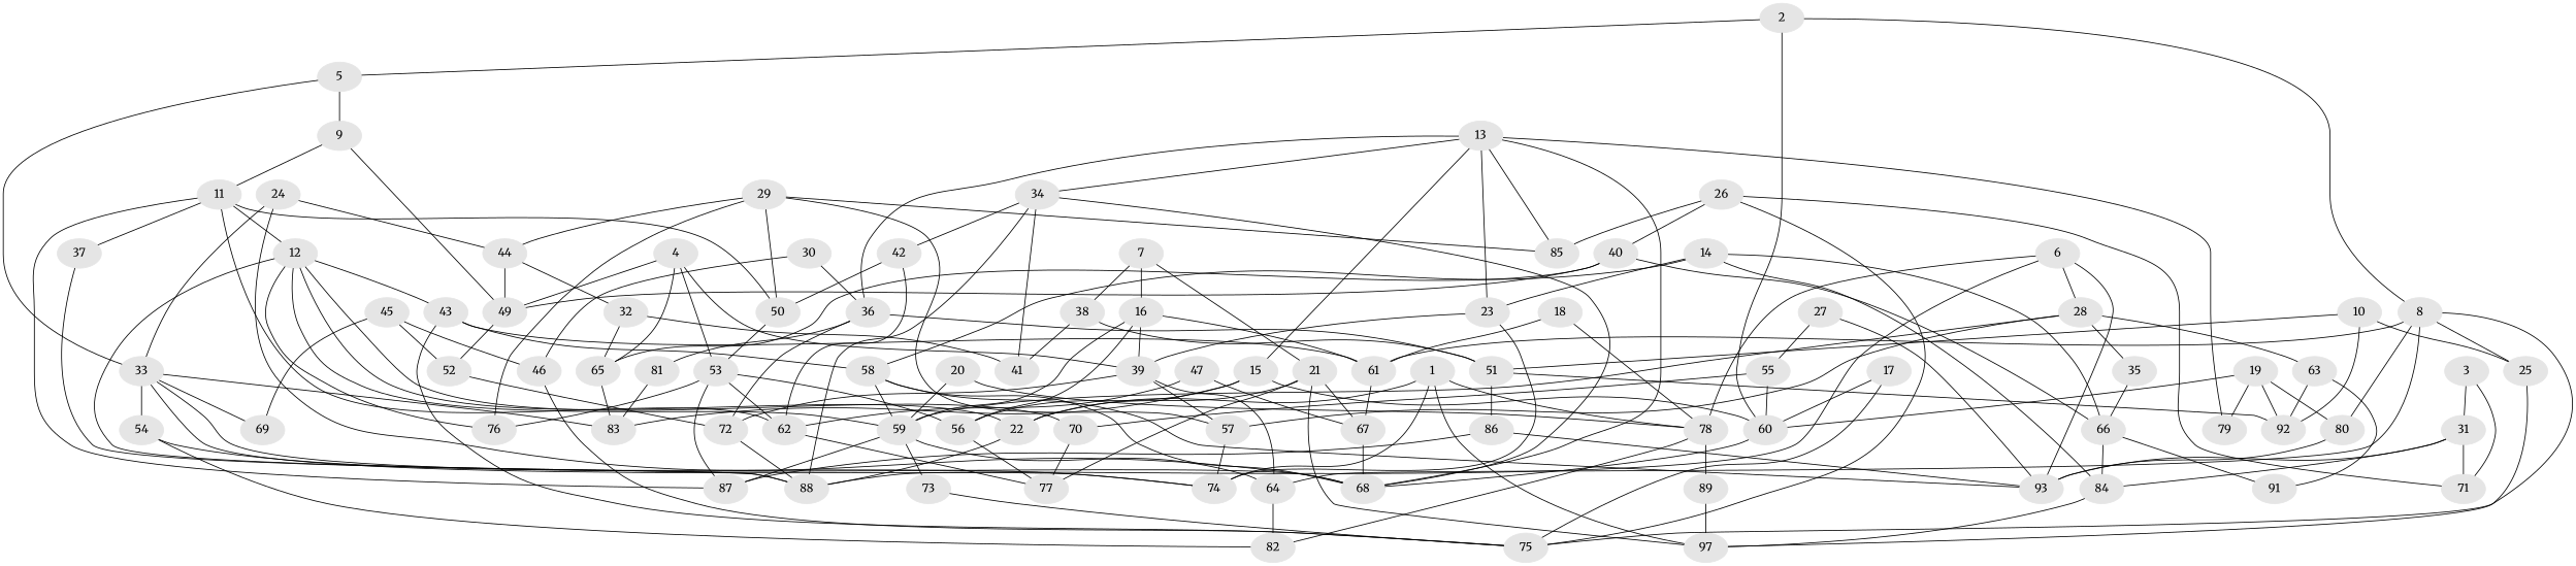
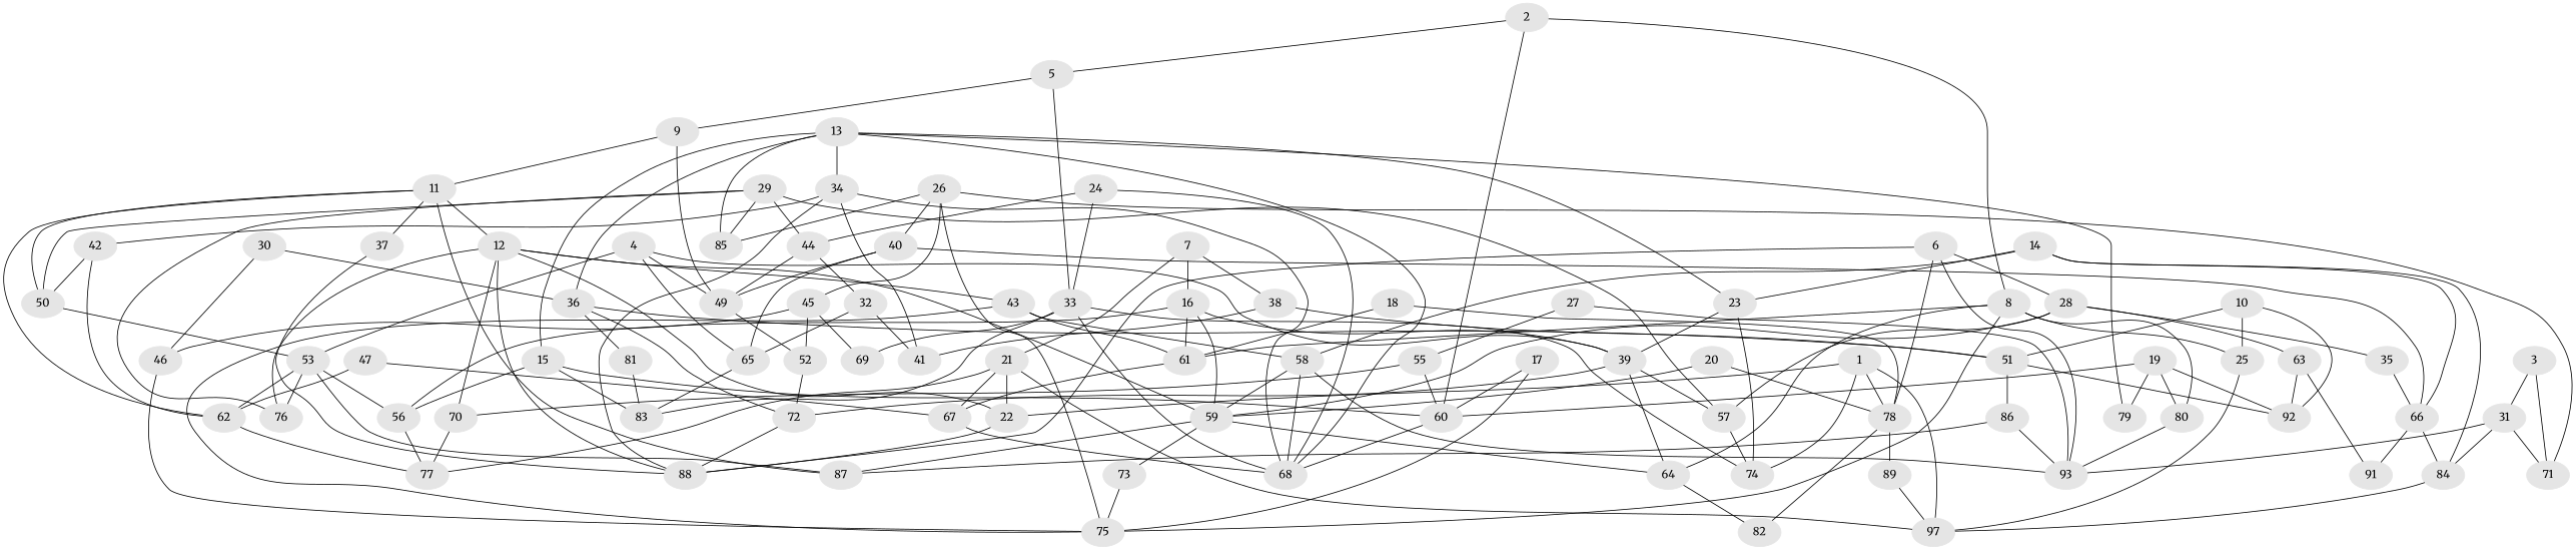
  graph {
    fontname=Merriweather
    node [color=gray90 fontname=Merriweather style=filled]
    edge [fontname=Merriweather]
    1
    22
    74
    78
    n5 [label=97]
    88
    82
    89
    2
    5
    8
    60
    9
    33
    25
    61
    64
    75
    80
    68
    3
    31
    71
    93
    84
    4
    39
    49
    53
    65
    57
    72
    52
    62
    87
    76
    56
    83
    11
-   54
    69
    6
    28
    59
    35
    63
    7
    16
    21
    38
    67
    77
    51
    41
    12
    37
    50
    10
    92
    86
    70
    43
    58
    73
    13
    15
    23
    34
    36
    79
    85
    42
    81
    14
    66
    91
    17
    18
    32
    19
    20
    24
    44
    26
    40
    45
    46
    27
    55
    29
    30
    47
    1 -- 22
    1 -- 74
    1 -- 78
    1 -- n5
    22 -- 88
    78 -- 82
    78 -- 89
    89 -- n5
    2 -- 5
    2 -- 8
    2 -- 60
    5 -- 9
    5 -- 33
    8 -- 25
    8 -- 61
    8 -- 64
    8 -- 75
    8 -- 80
    60 -- 68
    9 -- 49
    9 -- 11
    33 -- 74
    33 -- 68
    33 -- 83
-   33 -- 54
    33 -- 69
    25 -- n5
    61 -- 67
    64 -- 82
    80 -- 93
    3 -- 31
    3 -- 71
    31 -- 71
    31 -- 93
    31 -- 84
    84 -- n5
    4 -- 39
    4 -- 49
    4 -- 53
    4 -- 65
    39 -- 64
    39 -- 57
    39 -- 72
    49 -- 52
    53 -- 62
    53 -- 87
    53 -- 76
    53 -- 56
    65 -- 83
    57 -- 74
    72 -- 88
    52 -- 72
    62 -- 77
    56 -- 77
    11 -- 62
    11 -- 87
    11 -- 12
    11 -- 37
    11 -- 50
-   54 -- 74
-   54 -- 82
    6 -- 78
    6 -- 88
    6 -- 93
    6 -- 28
    28 -- 57
    28 -- 59
    28 -- 35
    28 -- 63
    59 -- 64
    59 -- 87
    59 -- 73
    35 -- 66
    63 -- 92
    63 -- 91
    7 -- 16
    7 -- 21
    7 -- 38
    16 -- 61
    16 -- 39
    16 -- 56
    16 -- 59
    21 -- 22
    21 -- n5
    21 -- 67
    21 -- 77
    38 -- 51
    38 -- 41
    67 -- 68
    51 -- 92
    51 -- 86
    12 -- 22
    12 -- 88
    12 -- 76
    12 -- 59
    12 -- 70
    12 -- 43
    37 -- 88
    50 -- 53
    10 -- 25
    10 -- 51
    10 -- 92
    86 -- 93
    86 -- 87
    70 -- 77
    43 -- 61
    43 -- 75
    43 -- 58
    58 -- 68
    58 -- 93
    58 -- 59
    73 -- 75
    13 -- 68
    13 -- 15
    13 -- 23
    13 -- 34
    13 -- 36
    13 -- 79
    13 -- 85
    15 -- 60
    15 -- 56
    15 -- 83
    23 -- 74
    23 -- 39
    34 -- 88
    34 -- 68
    34 -- 41
    34 -- 42
    36 -- 72
    36 -- 51
    36 -- 81
    42 -- 62
    42 -- 50
    81 -- 83
    14 -- 84
    14 -- 58
    14 -- 23
    14 -- 66
    66 -- 84
    66 -- 91
    17 -- 60
    17 -- 75
    18 -- 78
    18 -- 61
    32 -- 65
    32 -- 41
    19 -- 60
    19 -- 80
    19 -- 92
    19 -- 79
    20 -- 78
    20 -- 59
    24 -- 33
    24 -- 68
    24 -- 44
    44 -- 49
    44 -- 32
    26 -- 75
    26 -- 71
    26 -- 85
    26 -- 40
+   26 -- 45
    40 -- 49
    40 -- 65
    40 -- 66
    45 -- 52
    45 -- 69
    45 -- 46
    46 -- 75
    27 -- 93
    27 -- 55
    55 -- 60
    55 -- 70
    29 -- 57
    29 -- 76
    29 -- 50
    29 -- 85
    29 -- 44
    30 -- 36
    30 -- 46
    47 -- 62
    47 -- 67
  }
